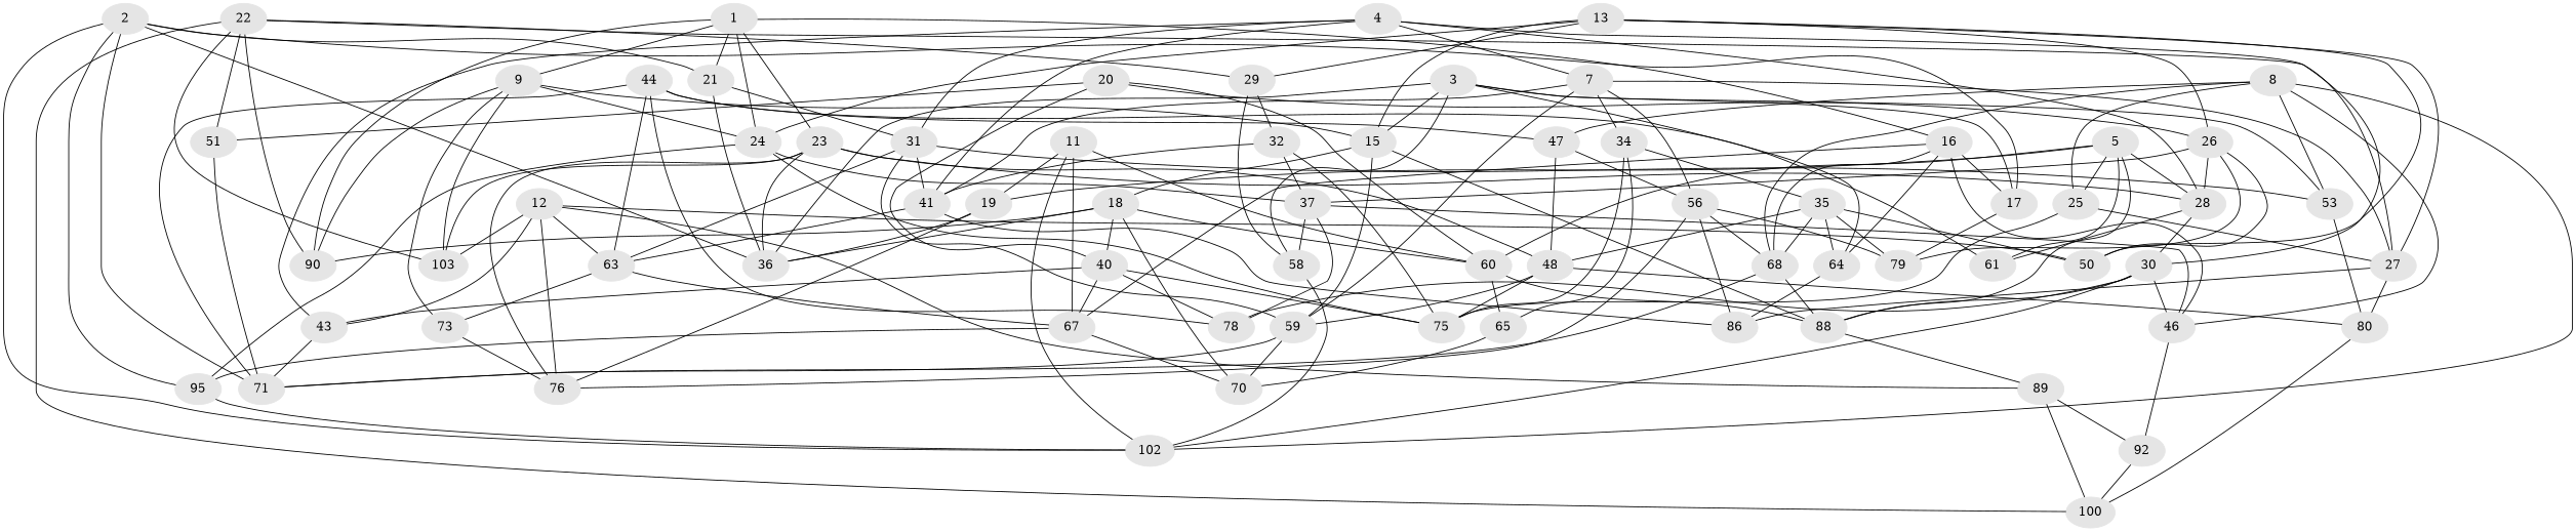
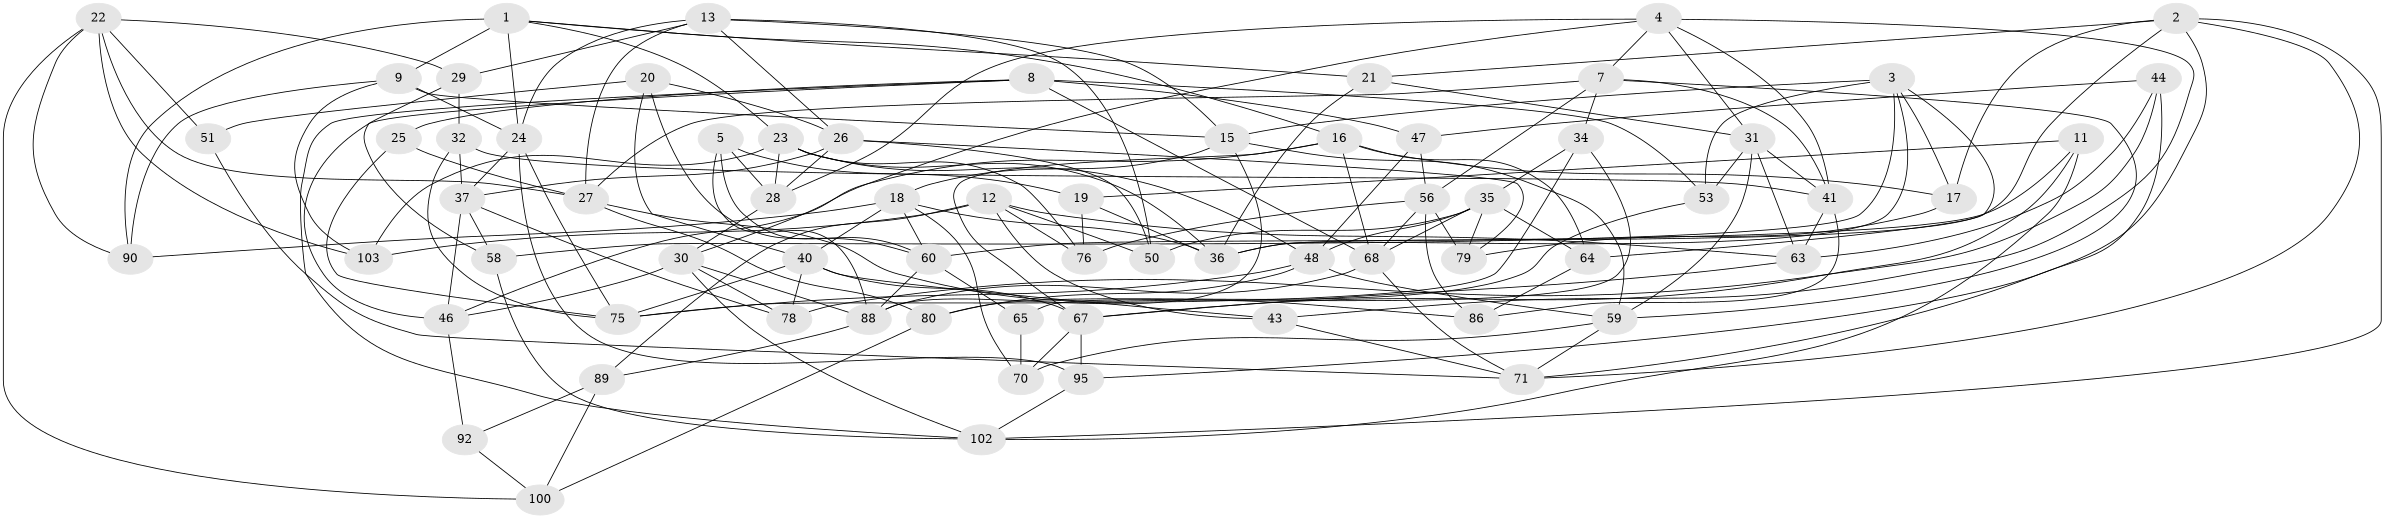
  graph {
    node [color=gray90 style=filled]
    1 [super="+10"]
    9 [super="+69"]
    16 [super="+91"]
    21
    23 [super="+81"]
    24 [super="+74"]
    90
    15 [super="+93"]
-   73
    103
    17
    64
    46 [super="+82"]
    68 [super="+94"]
    67 [super="+109"]
    36 [super="+52"]
    31 [super="+106"]
    28 [super="+55"]
    76
    48 [super="+66"]
    95
    37 [super="+39"]
    75 [super="+77"]
    2 [super="+6"]
    71 [super="+84"]
    102 [super="+107"]
    79
    3 [super="+33"]
    53
    58
    n31 [label=88 super="+105"]
    59 [super="+88"]
    18 [super="+49"]
    80
    86
    4 [super="+54"]
    7 [super="+42"]
    30 [super="+85"]
    41 [super="+62"]
    43
    27 [super="+104"]
    34
    56 [super="+99"]
-   61
    78
    63 [super="+108"]
    5 [super="+83"]
    19
    25
    60 [super="+98"]
    65
    89
    35 [super="+97"]
    70
    8 [super="+45"]
    47
    92
    11
    12 [super="+14"]
    50
    100
    13 [super="+57"]
    26 [super="+38"]
    29
    32
    40 [super="+101"]
    20
    51
    22 [super="+72"]
    44 [super="+96"]
    1 -- 9
    1 -- 16
    1 -- 21
    1 -- 23
    1 -- 24
    1 -- 90
    9 -- 24
    9 -- 90
    9 -- 15
-   9 -- 73
    9 -- 103
    16 -- 17
    16 -- 64
    16 -- 46
    16 -- 68
    16 -- 67
    21 -- 36
    21 -- 31
    23 -- 103
    23 -- 36
    23 -- 28
    23 -- 76
    23 -- 48
    24 -- 95
    24 -- 37
    24 -- 75
    15 -- n31
    15 -- 59
    15 -- 18
-   73 -- 76
    17 -- 79
    64 -- 86
    46 -- 92 [weight=2]
    68 -- 71
    68 -- n31
    67 -- 95
    67 -- 70
    31 -- 53
    31 -- 59
    31 -- 41
    31 -- 63
    28 -- 30
-   28 -- 61
    48 -- 75
    48 -- 59
    48 -- 80
    95 -- 102
    37 -- 46
    37 -- 58
    37 -- 78
    2 -- 21
    2 -- 17
    2 -- 36
    2 -- 95
    2 -- 71
    2 -- 102
    3 -- 15
    3 -- 17
    3 -- 64
    3 -- 36
    3 -- 53
    3 -- 58
    53 -- 80
    58 -- 102
    n31 -- 89
    59 -- 71
    59 -- 70
    18 -- 90
    18 -- 36
    18 -- 60
    18 -- 70
    18 -- 40
    80 -- 100
    4 -- 31
    4 -- 28
    4 -- 7
    4 -- 30
    4 -- 41
    4 -- 43
    7 -- 59
    7 -- 41
    7 -- 27
    7 -- 34
    7 -- 56
    30 -- 46
    30 -- 102
    30 -- n31
    30 -- 78
    41 -- 86
    41 -- 63
    43 -- 71
    27 -- 80
    27 -- 86
    34 -- 75
    34 -- 65
    34 -- 35
    56 -- 68
    56 -- 76
    56 -- 79
    56 -- 86
-   63 -- 73
    63 -- 67
    5 -- 28
    5 -- n31
-   5 -- 61
    5 -- 19
-   5 -- 25
    5 -- 60
    19 -- 36
    19 -- 76
    25 -- 75
    25 -- 27
    60 -- n31
    60 -- 65
    65 -- 70
    89 -- 92
    89 -- 100
    35 -- 64
    35 -- 68
    35 -- 48
    35 -- 79
    35 -- 50
    8 -- 46
    8 -- 68
    8 -- 102
    8 -- 53
    8 -- 25
    8 -- 47
    47 -- 48
    47 -- 56
    92 -- 100
    11 -- 67
    11 -- 102
    11 -- 19
    11 -- 60
    12 -- 103
    12 -- 76
    12 -- 43
    12 -- 63
    12 -- 89
    12 -- 50
    13 -- 24
    13 -- 15
    13 -- 27
    13 -- 50
    13 -- 26
    13 -- 29
    26 -- 28
    26 -- 37
    26 -- 79
    26 -- 50
    29 -- 58
    29 -- 32
    32 -- 37
    32 -- 75
    32 -- 41
    40 -- 67
    40 -- 75
    40 -- 43
    40 -- 78
    20 -- 60
    20 -- 26
    20 -- 40
    20 -- 51
    51 -- 71
    22 -- 90
    22 -- 103
    22 -- 27
    22 -- 100
    22 -- 29
    22 -- 51
    44 -- 71
-   44 -- 61 [weight=2]
    44 -- 78
    44 -- 63
    44 -- 47
  }
